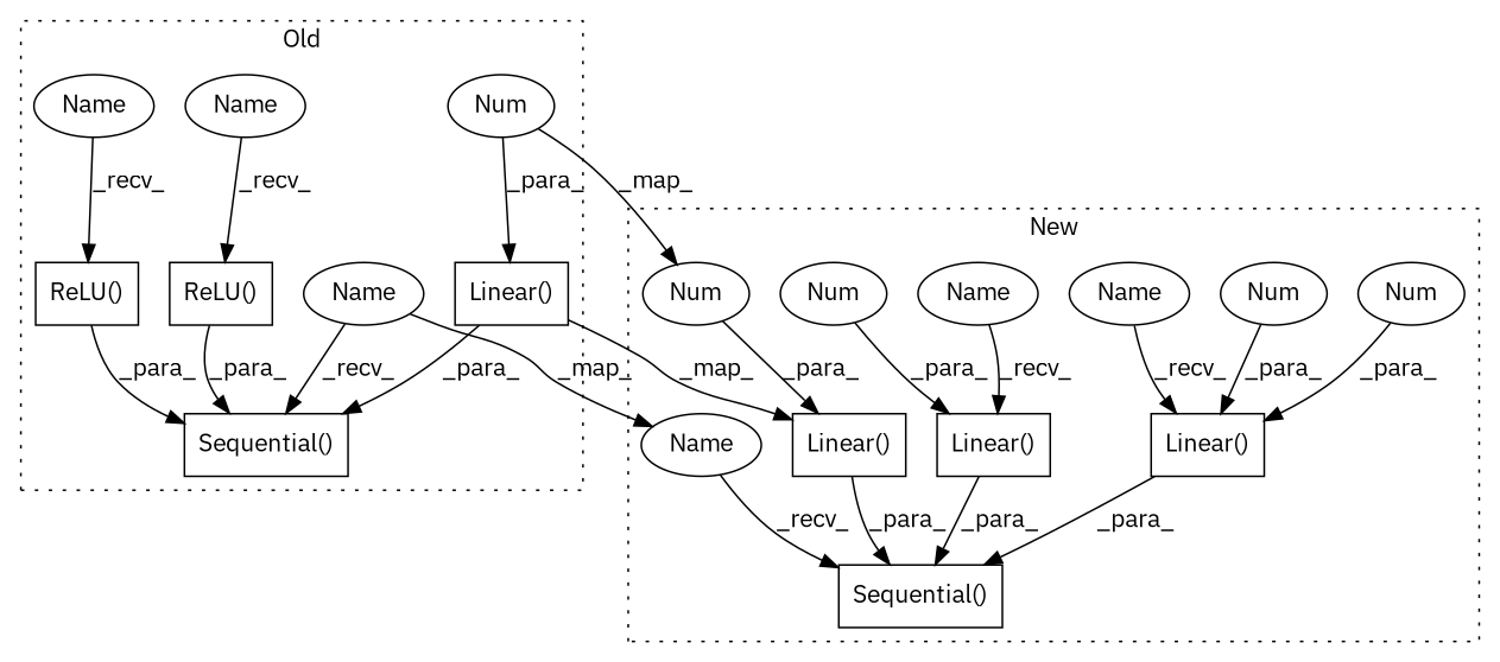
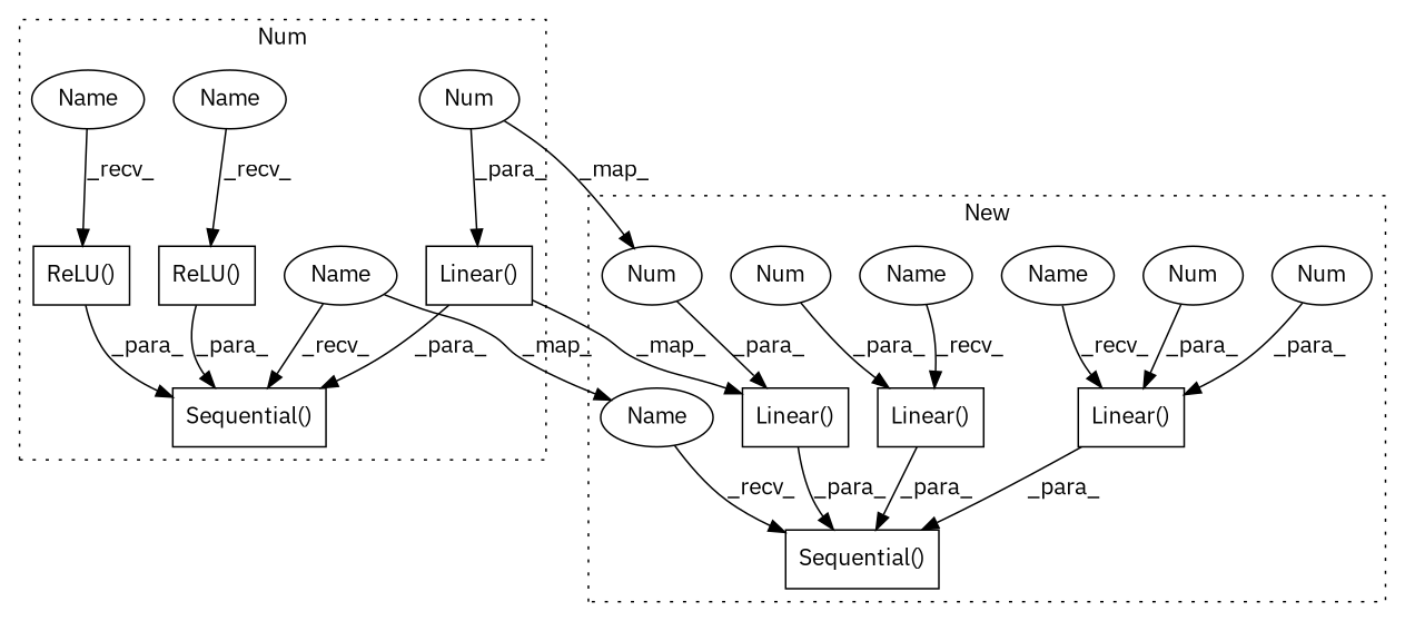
  digraph {
    fontname="IBM Plex Sans"
    node [a=75 l=2 s=3407 shape=ellipse fontname="IBM Plex Sans"]
    edge [fontname="IBM Plex Sans"]
    n1 [l=21 label="ReLU()" shape=box]
    n2 [l="27,10" label="Sequential()" s="3242,3528" shape=box]
    n3 [l=21 label="ReLU()" s=3314 shape=box]
    n4 [l="10,1" label="Linear()" s="3269,3299" shape=box]
    n5 [a=76 l=3 label=Num s=3279]
    n6 [a=87 label=Name s=3314]
    n7 [a=87 label=Name]
    n8 [a=87 label=Name s=3242]
    n9 [l="27,10" label="Sequential()" s="2897,3383" shape=box]
    n10 [l="10,1" label="Linear()" s="2924,2942" shape=box]
    n11 [a=76 l=3 label=Num s=2934]
    n12 [l="10,1" label="Linear()" s="3099,3117" shape=box]
    n13 [a=76 l=3 label=Num s=3114]
    n14 [a=76 l=3 label=Num s=3109]
    n15 [l="10,1" label="Linear()" s="3203,3222" shape=box]
    n16 [a=76 l=3 label=Num s=3213]
    n17 [a=87 label=Name s=2897]
    n18 [a=87 label=Name s=3203]
    n19 [a=87 label=Name s=3099]
    subgraph cluster_1 {
-     label=Old
+     label=Num
      style=dotted
      n1
      n2
      n3
      n4
      n5
      n6
      n7
      n8
    }
    subgraph cluster_2 {
      label=New
      style=dotted
      n9
      n10
      n11
      n12
      n13
      n14
      n15
      n16
      n17
      n18
      n19
    }
    n1 -> n2 [label=_para_]
    n3 -> n2 [label=_para_]
    n4 -> n2 [label=_para_]
    n4 -> n10 [label=_map_]
    n5 -> n4 [label=_para_]
    n5 -> n11 [label=_map_]
    n6 -> n3 [label=_recv_]
    n7 -> n1 [label=_recv_]
    n8 -> n2 [label=_recv_]
    n8 -> n17 [label=_map_]
    n10 -> n9 [label=_para_]
    n11 -> n10 [label=_para_]
    n12 -> n9 [label=_para_]
    n13 -> n12 [label=_para_]
    n14 -> n12 [label=_para_]
    n15 -> n9 [label=_para_]
    n16 -> n15 [label=_para_]
    n17 -> n9 [label=_recv_]
    n18 -> n15 [label=_recv_]
    n19 -> n12 [label=_recv_]
  }
